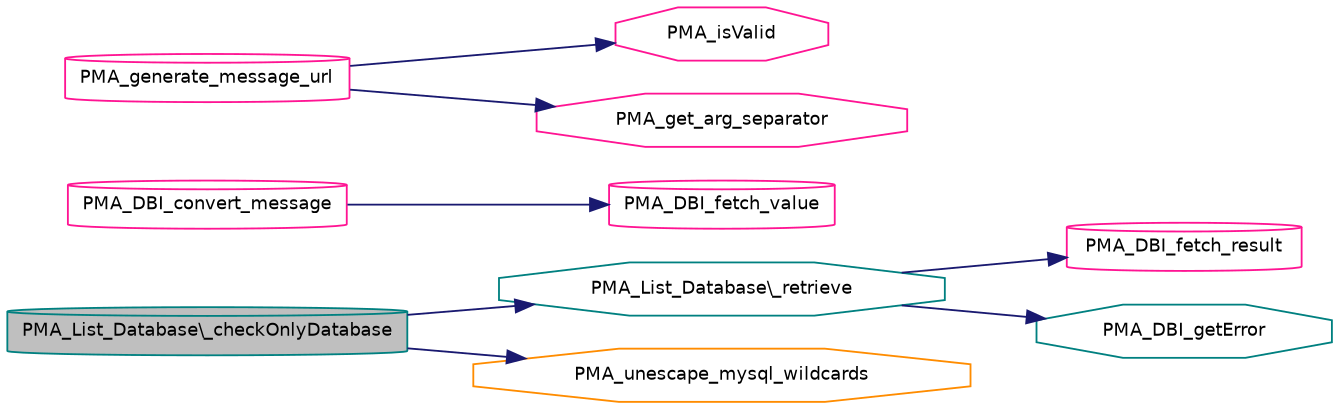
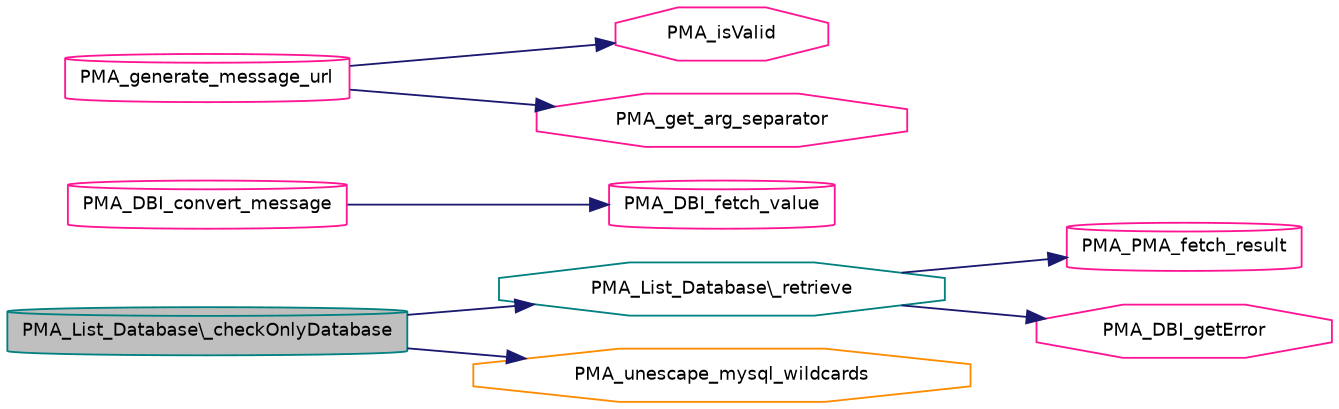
  digraph {
    rankdir=LR
    node [color=deeppink fillcolor=white fontname=Helvetica fontsize=10 shape=cylinder style=filled]
    edge [color=midnightblue fontname=Helvetica fontsize=10 labelfontname=Helvetica labelfontsize=10 style=solid]
    n1 [color=teal fillcolor=grey75 fontcolor=black height=0.2 label="PMA_List_Database\\_checkOnlyDatabase" width=0.4]
    n2 [color=teal height=0.2 label="PMA_List_Database\\_retrieve" shape=octagon width=0.4]
    n3 [color=darkorange height=0.2 label=PMA_unescape_mysql_wildcards shape=octagon width=0.4]
-   n4 [height=0.2 label=PMA_DBI_fetch_result width=0.4]
-   n5 [color=teal height=0.2 label=PMA_DBI_getError shape=octagon width=0.4]
+   n4 [height=0.2 label=PMA_PMA_fetch_result width=0.4]
+   n5 [height=0.2 label=PMA_DBI_getError shape=octagon width=0.4]
    n6 [height=0.2 label=PMA_DBI_convert_message width=0.4]
    n7 [height=0.2 label=PMA_DBI_fetch_value width=0.4]
    n8 [height=0.2 label=PMA_generate_message_url width=0.4]
    n9 [height=0.2 label=PMA_isValid shape=octagon width=0.4]
    n10 [height=0.2 label=PMA_get_arg_separator shape=octagon width=0.4]
    n1 -> n2
    n1 -> n3
    n2 -> n4
    n2 -> n5
    n6 -> n7
    n8 -> n9
    n8 -> n10
  }
